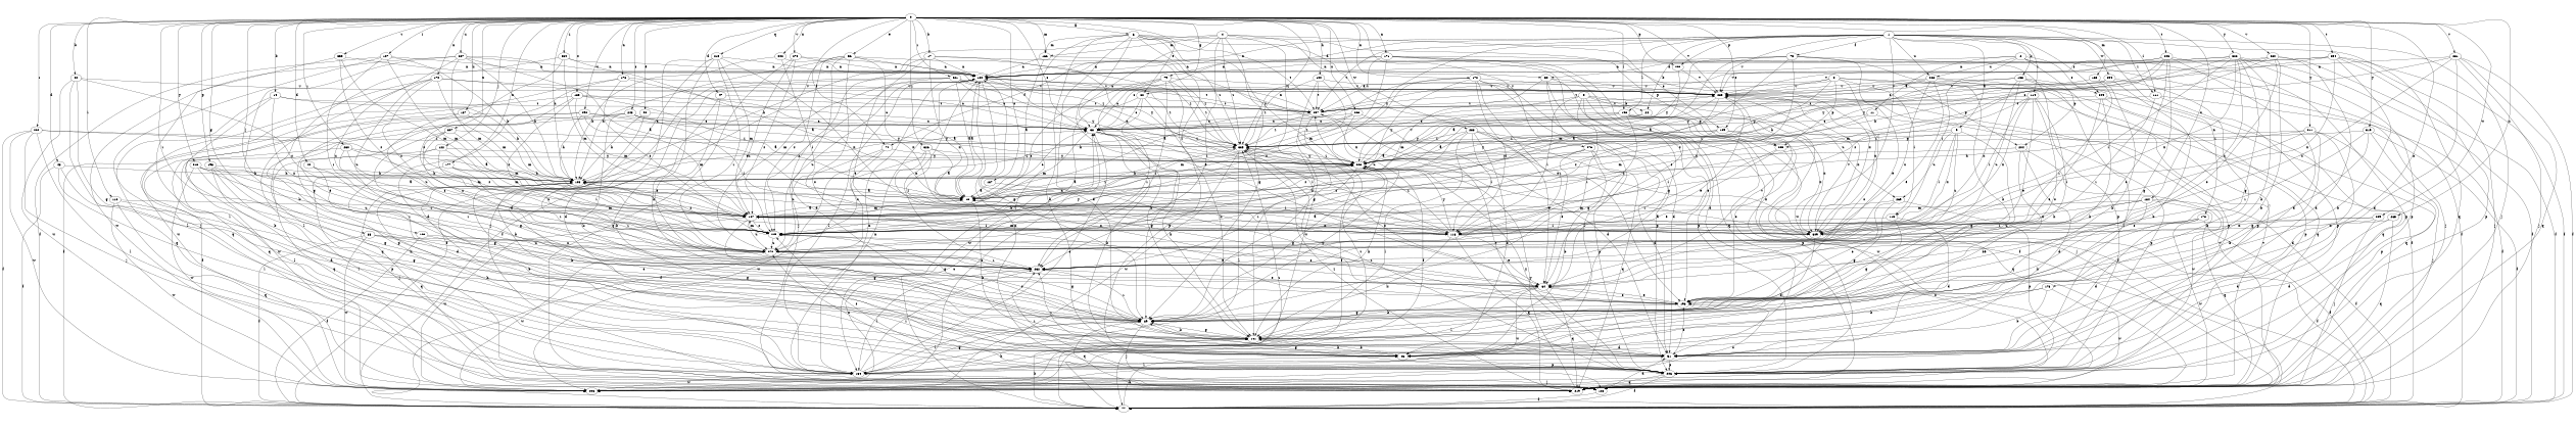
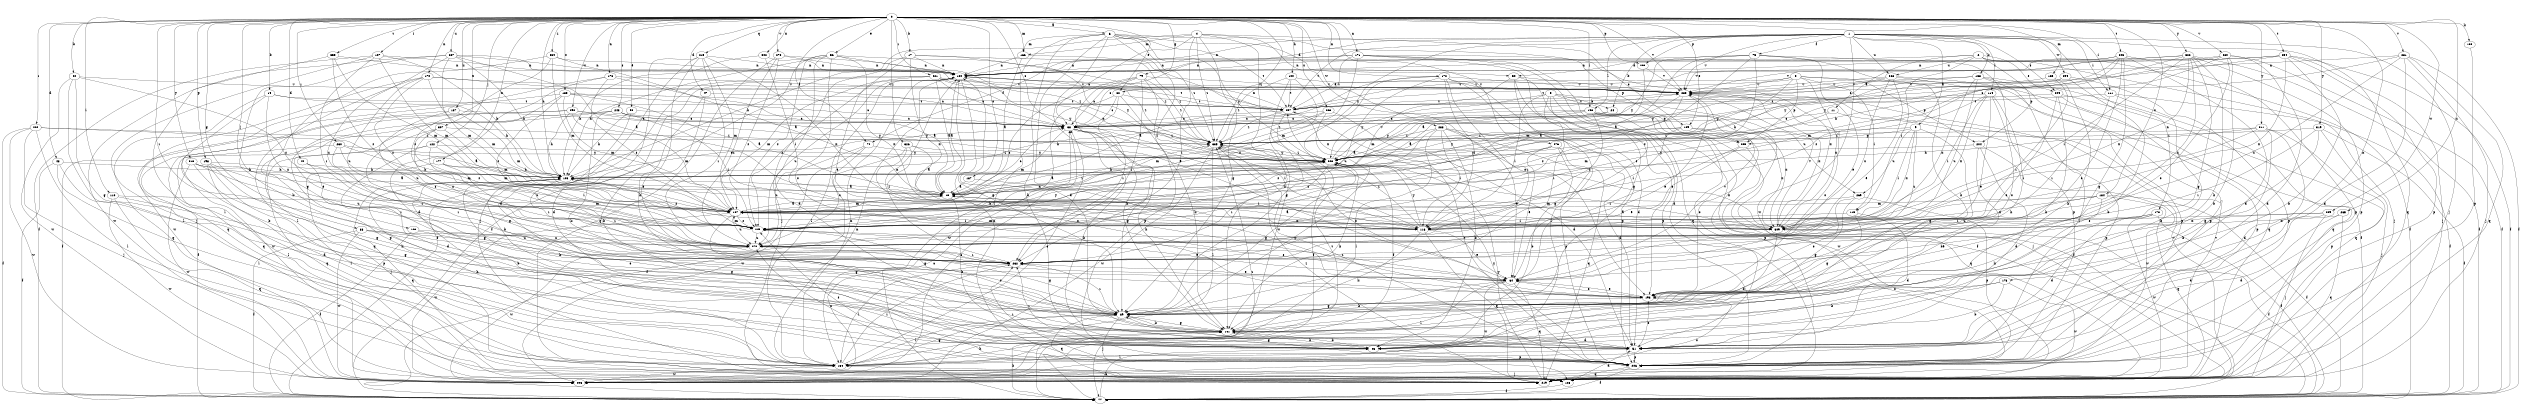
  strict digraph {
    0
    6
    14
    17
    20
    38
    44
    47
    48
    56
    58
    62
    74
    79
    88
    100
    103
    107
    110
    111
    122
    123
+   130
    137
    153
    165
    166
    171
    172
    173
    n31 [label=170]
    176
    177
    183
    184
    187
    189
    198
    203
    215
    221
    222
    230
    232
    243
    246
    254
    n48 [label=355]
    263
    265
    267
    276
    278
    280
    281
    283
    288
    289
    290
    302
    307
    311
    313
    319
    322
    326
    334
    335
    257
    323
    50
    205
    116
    25
    51
    64
    154
    219
    270
    128
    180
    309
    296
    89
    245
    141
    167
    77
    193
    206
    13
    1
    9
    24
    75
    114
    138
    178
    244
    268
    294
    269
    2
    11
    115
    204
    3
    4
    5
    0 -> 6 [label=a]
    0 -> 14 [label=b]
    0 -> 17 [label=b]
    0 -> 20 [label=b]
    0 -> 38 [label=c]
    0 -> 44 [label=d]
    0 -> 47 [label=d]
    0 -> 48 [label=d]
    0 -> 56 [label=e]
    0 -> 58 [label=e]
    0 -> 62 [label=e]
    0 -> 74 [label=f]
    0 -> 79 [label=g]
    0 -> 88 [label=g]
    0 -> 100 [label=h]
    0 -> 103 [label=h]
    0 -> 107 [label=i]
    0 -> 110 [label=i]
    0 -> 111 [label=i]
    0 -> 122 [label=j]
    0 -> 123 [label=j]
+   0 -> 130 [label=k]
    0 -> 137 [label=k]
    0 -> 153 [label=l]
    0 -> 165 [label=m]
    0 -> 166 [label=m]
    0 -> 171 [label=n]
    0 -> 172 [label=n]
    0 -> 173 [label=n]
    0 -> n31 [label=n]
    0 -> 176 [label=n]
    0 -> 177 [label=n]
    0 -> 183 [label=o]
    0 -> 184 [label=o]
    0 -> 187 [label=o]
    0 -> 189 [label=o]
    0 -> 198 [label=p]
    0 -> 203 [label=p]
    0 -> 215 [label=q]
    0 -> 221 [label=r]
    0 -> 222 [label=r]
    0 -> 230 [label=r]
    0 -> 232 [label=r]
    0 -> 243 [label=s]
    0 -> 246 [label=t]
    0 -> 254 [label=t]
    0 -> n48 [label=t]
    0 -> 263 [label=u]
    0 -> 265 [label=u]
    0 -> 267 [label=u]
    0 -> 276 [label=v]
    0 -> 278 [label=v]
    0 -> 280 [label=v]
    0 -> 281 [label=v]
    0 -> 283 [label=v]
    0 -> 288 [label=w]
    0 -> 289 [label=w]
    0 -> 290 [label=w]
    0 -> 302 [label=x]
    0 -> 307 [label=x]
    0 -> 311 [label=y]
    0 -> 313 [label=y]
    0 -> 319 [label=y]
    0 -> 322 [label=y]
    0 -> 326 [label=z]
    0 -> 334 [label=z]
    0 -> 335 [label=z]
    6 -> 166 [label=m]
    6 -> 335 [label=z]
    6 -> 257 [label=t]
    6 -> 323 [label=y]
    6 -> 50 [label=d]
    6 -> 205 [label=p]
    6 -> 116 [label=i]
    6 -> 25 [label=b]
    6 -> 51 [label=d]
    6 -> 64 [label=e]
    6 -> 154 [label=l]
    14 -> 103 [label=h]
    14 -> 257 [label=t]
    14 -> 25 [label=b]
    14 -> 219 [label=q]
    14 -> 270 [label=u]
    17 -> 335 [label=z]
    17 -> 323 [label=y]
    17 -> 64 [label=e]
    17 -> 128 [label=j]
    17 -> 180 [label=n]
    17 -> 309 [label=x]
    20 -> 283 [label=v]
    20 -> 154 [label=l]
    20 -> 296 [label=w]
    20 -> 89 [label=g]
    20 -> 245 [label=s]
    38 -> 335 [label=z]
    38 -> 116 [label=i]
    38 -> 25 [label=b]
    38 -> 89 [label=g]
    38 -> 141 [label=k]
    38 -> 167 [label=m]
    44 -> 103 [label=h]
    44 -> 232 [label=r]
    44 -> 89 [label=g]
    47 -> 257 [label=t]
    47 -> 25 [label=b]
    47 -> 64 [label=e]
    48 -> 103 [label=h]
    48 -> 51 [label=d]
    48 -> 154 [label=l]
    48 -> 77 [label=f]
    56 -> 103 [label=h]
    56 -> 335 [label=z]
    56 -> 51 [label=d]
    56 -> 180 [label=n]
    56 -> 309 [label=x]
    56 -> 245 [label=s]
    56 -> 77 [label=f]
    56 -> 193 [label=o]
    58 -> 38 [label=c]
    58 -> 103 [label=h]
    58 -> 25 [label=b]
    62 -> 38 [label=c]
    62 -> 232 [label=r]
    62 -> 257 [label=t]
    62 -> 296 [label=w]
    62 -> 141 [label=k]
    74 -> 323 [label=z]
    74 -> 270 [label=u]
    74 -> 296 [label=w]
    74 -> 77 [label=f]
    79 -> 38 [label=c]
    79 -> 232 [label=r]
    79 -> 283 [label=v]
    79 -> 335 [label=z]
    79 -> 245 [label=s]
    79 -> 141 [label=k]
    79 -> 206 [label=p]
    88 -> 270 [label=u]
    88 -> 296 [label=w]
    88 -> 89 [label=g]
    88 -> 77 [label=f]
    88 -> 193 [label=o]
    100 -> 283 [label=v]
    100 -> 335 [label=z]
    100 -> 257 [label=t]
    100 -> 296 [label=w]
    100 -> 89 [label=g]
    103 -> 38 [label=c]
    103 -> 232 [label=r]
    103 -> 25 [label=b]
    103 -> 219 [label=q]
    103 -> 245 [label=s]
    103 -> 141 [label=k]
    103 -> 13 [label=a]
    107 -> 103 [label=h]
    107 -> 232 [label=r]
    107 -> 128 [label=j]
    107 -> 180 [label=n]
    107 -> 167 [label=m]
    107 -> 77 [label=f]
    110 -> 219 [label=q]
    110 -> 296 [label=w]
    110 -> 89 [label=g]
    110 -> 167 [label=m]
    111 -> 232 [label=r]
    111 -> 257 [label=t]
    111 -> 25 [label=b]
    111 -> 77 [label=f]
    122 -> 323 [label=y]
    122 -> 51 [label=d]
    122 -> 219 [label=q]
    122 -> 270 [label=u]
    122 -> 167 [label=m]
    123 -> 270 [label=u]
    123 -> 89 [label=g]
    123 -> 77 [label=f]
+   130 -> 206 [label=p]
    137 -> 38 [label=c]
    137 -> 219 [label=q]
    137 -> 270 [label=u]
    137 -> 167 [label=m]
    153 -> 38 [label=c]
    153 -> 323 [label=y]
    153 -> 116 [label=i]
    153 -> 309 [label=x]
    153 -> 296 [label=w]
    153 -> 77 [label=f]
    153 -> 206 [label=p]
    153 -> 13 [label=a]
    165 -> 232 [label=r]
    165 -> 283 [label=v]
    165 -> 141 [label=k]
    166 -> 180 [label=n]
    166 -> 309 [label=x]
    166 -> 13 [label=a]
    171 -> 38 [label=c]
    171 -> 257 [label=t]
    171 -> 51 [label=d]
    171 -> 219 [label=q]
    171 -> 180 [label=n]
    171 -> 309 [label=x]
    171 -> 89 [label=g]
    171 -> 167 [label=m]
    172 -> 232 [label=r]
    172 -> 283 [label=v]
    172 -> 116 [label=i]
    172 -> 51 [label=d]
    172 -> 270 [label=u]
    172 -> 245 [label=s]
    172 -> 206 [label=p]
    172 -> 13 [label=a]
    173 -> 25 [label=b]
    173 -> 296 [label=w]
    173 -> 141 [label=k]
    173 -> 193 [label=o]
    n31 -> 38 [label=c]
    n31 -> 283 [label=v]
    n31 -> 154 [label=l]
    n31 -> 219 [label=q]
    n31 -> 270 [label=u]
    n31 -> 245 [label=s]
    n31 -> 167 [label=m]
    176 -> 283 [label=v]
    176 -> 51 [label=d]
    176 -> 296 [label=w]
    176 -> 245 [label=s]
    176 -> 13 [label=a]
    177 -> 103 [label=h]
    177 -> 232 [label=r]
    177 -> 116 [label=i]
    177 -> 128 [label=j]
    183 -> 38 [label=c]
    183 -> 257 [label=t]
    183 -> 64 [label=e]
    183 -> 245 [label=s]
    183 -> 167 [label=m]
    183 -> 77 [label=f]
    183 -> 13 [label=a]
    184 -> 219 [label=q]
    184 -> 270 [label=u]
    184 -> 309 [label=x]
    184 -> 141 [label=k]
    184 -> 167 [label=m]
    184 -> 77 [label=f]
    187 -> 116 [label=i]
    187 -> 13 [label=a]
    189 -> 335 [label=z]
    189 -> 323 [label=y]
    189 -> 116 [label=i]
    189 -> 309 [label=x]
    189 -> 193 [label=o]
    198 -> 103 [label=h]
    198 -> 154 [label=l]
    198 -> 270 [label=u]
    198 -> 141 [label=k]
    198 -> 206 [label=p]
    203 -> 283 [label=v]
    203 -> 13 [label=a]
    215 -> 232 [label=r]
    215 -> 51 [label=d]
    215 -> 128 [label=j]
    215 -> 180 [label=n]
    215 -> 309 [label=x]
    215 -> 141 [label=k]
    215 -> 167 [label=m]
    221 -> 38 [label=c]
    221 -> 283 [label=v]
    221 -> 257 [label=t]
    221 -> 323 [label=y]
    221 -> 51 [label=d]
    221 -> 167 [label=m]
    221 -> 77 [label=f]
    221 -> 13 [label=a]
    222 -> 335 [label=z]
    222 -> 154 [label=l]
    222 -> 128 [label=j]
    222 -> 296 [label=w]
    222 -> 77 [label=f]
    222 -> 13 [label=a]
    230 -> 232 [label=r]
    230 -> 323 [label=y]
    230 -> 154 [label=l]
    230 -> 245 [label=s]
    230 -> 167 [label=m]
    232 -> 64 [label=e]
    232 -> 154 [label=l]
    232 -> 180 [label=n]
    243 -> 38 [label=c]
    243 -> 323 [label=y]
    243 -> 116 [label=i]
    243 -> 219 [label=q]
    243 -> 296 [label=w]
    243 -> 141 [label=k]
    246 -> 283 [label=v]
    246 -> 323 [label=y]
    246 -> 51 [label=d]
    246 -> 180 [label=n]
    246 -> 89 [label=g]
    246 -> 245 [label=s]
    246 -> 193 [label=o]
    246 -> 206 [label=p]
    254 -> 38 [label=c]
    254 -> 257 [label=t]
    254 -> 25 [label=b]
    254 -> 128 [label=j]
    254 -> 180 [label=n]
    254 -> 309 [label=x]
    254 -> 77 [label=f]
    254 -> 206 [label=p]
    n48 -> 154 [label=l]
    n48 -> 180 [label=n]
    n48 -> 245 [label=s]
    n48 -> 167 [label=m]
    263 -> 38 [label=c]
    263 -> 335 [label=z]
    263 -> 51 [label=d]
    263 -> 167 [label=m]
    263 -> 77 [label=f]
    265 -> 51 [label=d]
    265 -> 219 [label=q]
    265 -> 309 [label=x]
    267 -> 103 [label=h]
    267 -> 257 [label=t]
    267 -> 270 [label=u]
    267 -> 180 [label=n]
    267 -> 296 [label=w]
    267 -> 141 [label=k]
    267 -> 167 [label=m]
    267 -> 13 [label=a]
    276 -> 323 [label=y]
    276 -> 25 [label=b]
    276 -> 64 [label=e]
    276 -> 219 [label=q]
    276 -> 245 [label=s]
    278 -> 335 [label=z]
    278 -> 219 [label=q]
    278 -> 270 [label=u]
    278 -> 180 [label=n]
    278 -> 245 [label=s]
    280 -> 103 [label=h]
    280 -> 323 [label=y]
    280 -> 25 [label=b]
    280 -> 51 [label=d]
    280 -> 180 [label=n]
    280 -> 77 [label=f]
    280 -> 193 [label=o]
    281 -> 38 [label=c]
    281 -> 51 [label=d]
    281 -> 219 [label=q]
    281 -> 270 [label=u]
    281 -> 128 [label=j]
    281 -> 180 [label=n]
    281 -> 77 [label=f]
    283 -> 257 [label=t]
    283 -> 64 [label=e]
    283 -> 309 [label=x]
    283 -> 245 [label=s]
    283 -> 193 [label=o]
    283 -> 13 [label=a]
    288 -> 335 [label=z]
    288 -> 116 [label=i]
    288 -> 25 [label=b]
    288 -> 51 [label=d]
    288 -> 64 [label=e]
    288 -> 154 [label=l]
    288 -> 245 [label=s]
    288 -> 206 [label=p]
    289 -> 51 [label=d]
    289 -> 128 [label=j]
    289 -> 309 [label=x]
    289 -> 245 [label=s]
    290 -> 38 [label=c]
    290 -> 103 [label=h]
    290 -> 323 [label=y]
    290 -> 167 [label=m]
    290 -> 77 [label=f]
    290 -> 206 [label=p]
    302 -> 103 [label=h]
    302 -> 116 [label=i]
    302 -> 180 [label=n]
    307 -> 335 [label=z]
    307 -> 270 [label=u]
    307 -> 89 [label=g]
    307 -> 245 [label=s]
    307 -> 167 [label=m]
    311 -> 103 [label=h]
    311 -> 335 [label=z]
    311 -> 116 [label=i]
    311 -> 25 [label=b]
    311 -> 51 [label=d]
    311 -> 206 [label=p]
    313 -> 103 [label=h]
    313 -> 232 [label=r]
    313 -> 296 [label=w]
    313 -> 89 [label=g]
    313 -> 13 [label=a]
    319 -> 232 [label=r]
    319 -> 335 [label=z]
    319 -> 128 [label=j]
    319 -> 89 [label=g]
    319 -> 77 [label=f]
    322 -> 283 [label=v]
    322 -> 116 [label=i]
    322 -> 270 [label=u]
    322 -> 180 [label=n]
    322 -> 309 [label=x]
    322 -> 89 [label=g]
    322 -> 141 [label=k]
    322 -> 167 [label=m]
    322 -> 77 [label=f]
    322 -> 206 [label=p]
    326 -> 323 [label=y]
    326 -> 116 [label=i]
    326 -> 270 [label=u]
    326 -> 193 [label=o]
    326 -> 13 [label=a]
    334 -> 180 [label=n]
    334 -> 89 [label=g]
    334 -> 245 [label=s]
    334 -> 167 [label=m]
    334 -> 13 [label=a]
    335 -> 323 [label=y]
    335 -> 154 [label=l]
    335 -> 296 [label=w]
    335 -> 193 [label=o]
    257 -> 38 [label=c]
    257 -> 335 [label=z]
    257 -> 180 [label=n]
    257 -> 77 [label=f]
    323 -> 103 [label=h]
    323 -> 232 [label=r]
    323 -> 283 [label=v]
    323 -> 335 [label=z]
    323 -> 180 [label=n]
    323 -> 309 [label=x]
    323 -> 89 [label=g]
    323 -> 141 [label=k]
    323 -> 13 [label=a]
    50 -> 283 [label=v]
    50 -> 154 [label=l]
    50 -> 167 [label=m]
    50 -> 193 [label=o]
    50 -> 206 [label=p]
    205 -> 232 [label=r]
    205 -> 64 [label=e]
    205 -> 219 [label=q]
    116 -> 335 [label=z]
    116 -> 323 [label=y]
    116 -> 64 [label=e]
    116 -> 219 [label=q]
    116 -> 141 [label=k]
    116 -> 167 [label=m]
    116 -> 13 [label=a]
    25 -> 232 [label=r]
    25 -> 141 [label=k]
    25 -> 206 [label=p]
    51 -> 154 [label=l]
    51 -> 193 [label=o]
    51 -> 206 [label=p]
    64 -> 283 [label=v]
    64 -> 154 [label=l]
    64 -> 219 [label=q]
    64 -> 296 [label=w]
    64 -> 245 [label=s]
    64 -> 141 [label=k]
    64 -> 193 [label=o]
    154 -> 38 [label=c]
    154 -> 103 [label=h]
    154 -> 232 [label=r]
    154 -> 128 [label=j]
    154 -> 180 [label=n]
    154 -> 296 [label=w]
    154 -> 89 [label=g]
    154 -> 141 [label=k]
    219 -> 283 [label=v]
    219 -> 335 [label=z]
    219 -> 323 [label=y]
    270 -> 232 [label=r]
    270 -> 296 [label=w]
    270 -> 89 [label=g]
    128 -> 283 [label=v]
    128 -> 51 [label=d]
    128 -> 180 [label=n]
    128 -> 77 [label=f]
    180 -> 283 [label=v]
    180 -> 335 [label=z]
    180 -> 154 [label=l]
    180 -> 270 [label=u]
    180 -> 89 [label=g]
    180 -> 245 [label=s]
    180 -> 13 [label=a]
    309 -> 103 [label=h]
    309 -> 283 [label=v]
    309 -> 25 [label=b]
    309 -> 77 [label=f]
    309 -> 13 [label=a]
    296 -> 38 [label=c]
    296 -> 257 [label=t]
    296 -> 193 [label=o]
    89 -> 232 [label=r]
    89 -> 323 [label=y]
    89 -> 154 [label=l]
    89 -> 219 [label=q]
    89 -> 128 [label=j]
    89 -> 141 [label=k]
    245 -> 323 [label=y]
    245 -> 64 [label=e]
    245 -> 270 [label=u]
    245 -> 167 [label=m]
    141 -> 25 [label=b]
    141 -> 51 [label=d]
    141 -> 89 [label=g]
    141 -> 245 [label=s]
    167 -> 335 [label=z]
    167 -> 116 [label=i]
    167 -> 270 [label=u]
    167 -> 309 [label=x]
    167 -> 296 [label=w]
    167 -> 89 [label=g]
    167 -> 245 [label=s]
    167 -> 13 [label=a]
    77 -> 38 [label=c]
    77 -> 335 [label=z]
    77 -> 25 [label=b]
    77 -> 141 [label=k]
    193 -> 64 [label=e]
    193 -> 180 [label=n]
    193 -> 89 [label=g]
    206 -> 232 [label=r]
    206 -> 335 [label=z]
    206 -> 257 [label=t]
    206 -> 323 [label=y]
    206 -> 219 [label=q]
    206 -> 270 [label=u]
    206 -> 180 [label=n]
    206 -> 89 [label=g]
    206 -> 245 [label=s]
    206 -> 77 [label=f]
    13 -> 38 [label=c]
    13 -> 25 [label=b]
    13 -> 167 [label=m]
    1 -> 74 [label=f]
    1 -> 111 [label=i]
    1 -> 153 [label=l]
    1 -> 203 [label=p]
    1 -> 283 [label=v]
    1 -> 257 [label=t]
    1 -> 323 [label=y]
    1 -> 219 [label=q]
    1 -> 128 [label=j]
    1 -> 180 [label=n]
    1 -> 296 [label=w]
    1 -> 9 [label=a]
    1 -> 24 [label=b]
    1 -> 75 [label=f]
    1 -> 114 [label=i]
    1 -> 138 [label=k]
    1 -> 178 [label=n]
    1 -> 244 [label=s]
    1 -> 268 [label=u]
    1 -> 294 [label=w]
    9 -> 335 [label=z]
    9 -> 205 [label=p]
    9 -> 116 [label=i]
    9 -> 270 [label=u]
    9 -> 309 [label=x]
    9 -> 89 [label=g]
    9 -> 269 [label=u]
    24 -> 38 [label=c]
    24 -> 103 [label=h]
    24 -> 128 [label=j]
    75 -> 323 [label=y]
    75 -> 64 [label=e]
    75 -> 180 [label=n]
    75 -> 245 [label=s]
    75 -> 141 [label=k]
    75 -> 167 [label=m]
    75 -> 206 [label=p]
    75 -> 13 [label=a]
    114 -> 257 [label=t]
    114 -> 116 [label=i]
    114 -> 64 [label=e]
    114 -> 309 [label=x]
    114 -> 245 [label=s]
    114 -> 141 [label=k]
    114 -> 193 [label=o]
    138 -> 103 [label=h]
    138 -> 283 [label=v]
    138 -> 154 [label=l]
    138 -> 219 [label=q]
    138 -> 270 [label=u]
    138 -> 309 [label=x]
    138 -> 206 [label=p]
    178 -> 116 [label=i]
    178 -> 51 [label=d]
    178 -> 64 [label=e]
    178 -> 296 [label=w]
    178 -> 77 [label=f]
    244 -> 257 [label=t]
    244 -> 219 [label=q]
    244 -> 141 [label=k]
    244 -> 193 [label=o]
    244 -> 206 [label=p]
    268 -> 283 [label=v]
    268 -> 323 [label=y]
    268 -> 64 [label=e]
    268 -> 219 [label=q]
    268 -> 270 [label=u]
    268 -> 206 [label=p]
    294 -> 283 [label=v]
    294 -> 323 [label=y]
    294 -> 25 [label=b]
    294 -> 206 [label=p]
    269 -> 89 [label=g]
    269 -> 167 [label=m]
    269 -> 193 [label=o]
    269 -> 206 [label=p]
    2 -> 50 [label=d]
    2 -> 128 [label=j]
    2 -> 77 [label=f]
    2 -> 244 [label=s]
    2 -> 268 [label=u]
    2 -> 11 [label=a]
    2 -> 115 [label=i]
    2 -> 204 [label=p]
    11 -> 38 [label=c]
    11 -> 167 [label=m]
    11 -> 206 [label=p]
    115 -> 116 [label=i]
    115 -> 51 [label=d]
    115 -> 89 [label=g]
    204 -> 323 [label=y]
    204 -> 25 [label=b]
    204 -> 51 [label=d]
    204 -> 296 [label=w]
    3 -> 62 [label=e]
    3 -> 283 [label=v]
    3 -> 257 [label=t]
    3 -> 205 [label=p]
    3 -> 309 [label=x]
    3 -> 77 [label=f]
    3 -> 13 [label=a]
    3 -> 115 [label=i]
    3 -> 204 [label=p]
    4 -> 38 [label=c]
    4 -> 103 [label=h]
    4 -> 166 [label=m]
    4 -> 189 [label=o]
    4 -> 232 [label=r]
    4 -> 335 [label=z]
    4 -> 89 [label=g]
    4 -> 141 [label=k]
    4 -> 193 [label=o]
    5 -> 232 [label=r]
    5 -> 323 [label=y]
    5 -> 205 [label=p]
    5 -> 116 [label=i]
    5 -> 89 [label=g]
    5 -> 77 [label=f]
    5 -> 24 [label=b]
    5 -> 269 [label=u]
  }
